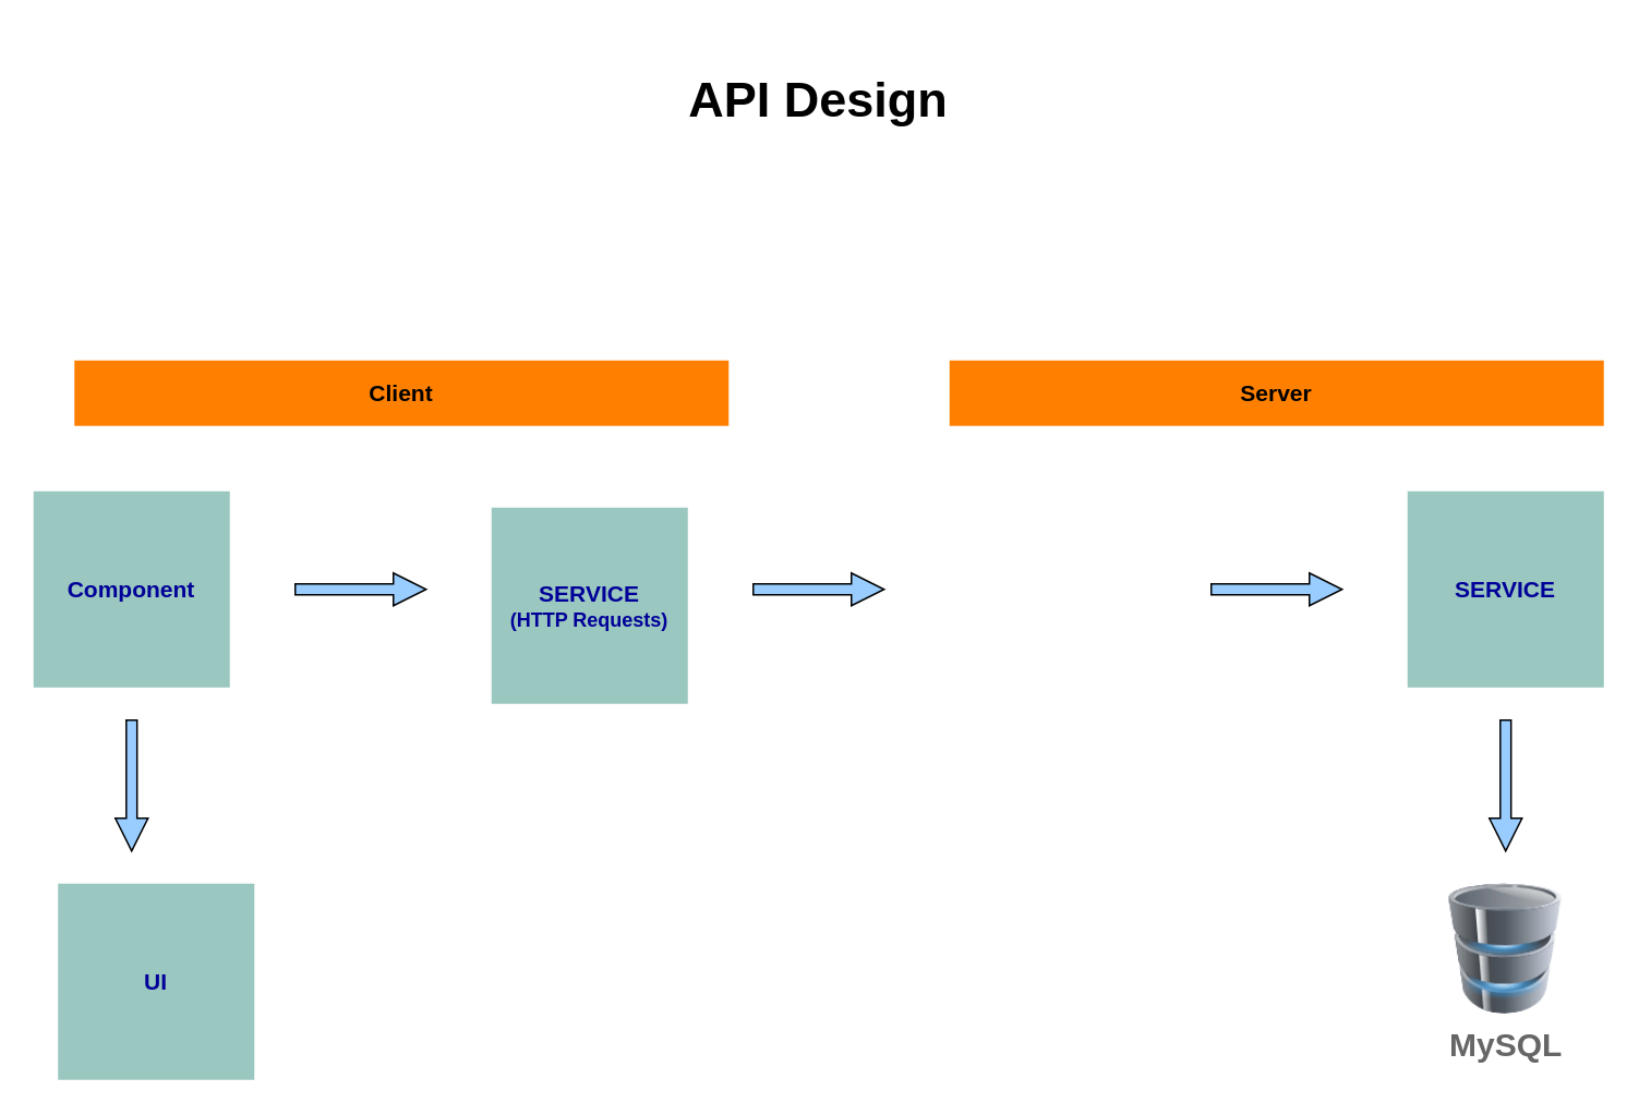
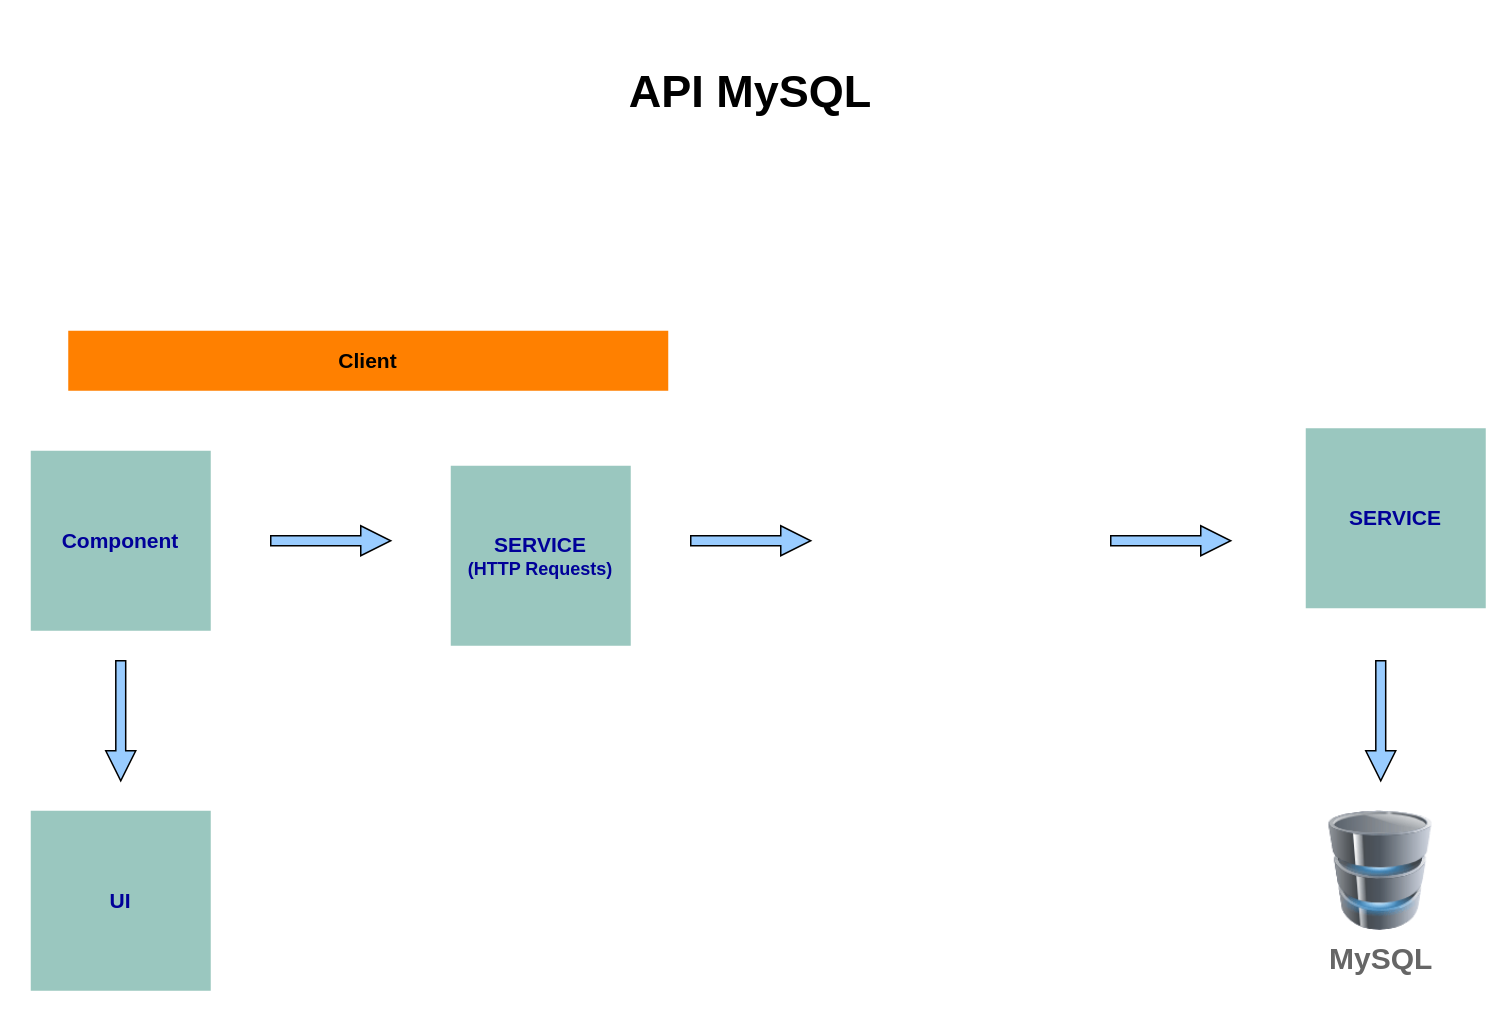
  <mxCell id="0" />
  <mxCell id="1" parent="0" />
  <mxCell id="2" value="&lt;b&gt;&lt;font style=&quot;font-size: 14px&quot;&gt;Client&lt;/font&gt;&lt;/b&gt;" style="rounded=0;whiteSpace=wrap;html=1;fillColor=#FF8000;strokeColor=none;" vertex="1" parent="1"><mxGeometry x="45" y="220" width="400" height="40" as="geometry" /></mxCell>
- <mxCell id="3" value="&lt;b&gt;&lt;font style=&quot;font-size: 14px&quot;&gt;Server&lt;/font&gt;&lt;/b&gt;" style="rounded=0;whiteSpace=wrap;html=1;fillColor=#FF8000;strokeColor=none;" vertex="1" parent="1"><mxGeometry x="580" y="220" width="400" height="40" as="geometry" /></mxCell>
  <mxCell id="4" value="&lt;font color=&quot;#000099&quot; size=&quot;1&quot;&gt;&lt;b style=&quot;font-size: 14px&quot;&gt;Component&lt;/b&gt;&lt;/font&gt;" style="whiteSpace=wrap;html=1;aspect=fixed;fillColor=#9AC7BF;strokeColor=none;" vertex="1" parent="1"><mxGeometry x="20" y="300" width="120" height="120" as="geometry" /></mxCell>
- <mxCell id="5" value="&lt;font color=&quot;#000099&quot;&gt;&lt;b&gt;&lt;font style=&quot;font-size: 14px&quot;&gt;SERVICE&lt;/font&gt;&lt;br&gt;&lt;/b&gt;&lt;/font&gt;" style="whiteSpace=wrap;html=1;aspect=fixed;fontColor=#ffffff;strokeColor=none;fillColor=#9AC7BF;" vertex="1" parent="1"><mxGeometry x="860" y="300" width="120" height="120" as="geometry" /></mxCell>
+ <mxCell id="5" value="&lt;font color=&quot;#000099&quot;&gt;&lt;b&gt;&lt;font style=&quot;font-size: 14px&quot;&gt;SERVICE&lt;/font&gt;&lt;br&gt;&lt;/b&gt;&lt;/font&gt;" style="whiteSpace=wrap;html=1;aspect=fixed;fontColor=#ffffff;strokeColor=none;fillColor=#9AC7BF;" vertex="1" parent="1"><mxGeometry x="870" y="285" width="120" height="120" as="geometry" /></mxCell>
  <mxCell id="6" value="&lt;b&gt;&lt;font style=&quot;font-size: 20px&quot; color=&quot;#666666&quot;&gt;MySQL&lt;/font&gt;&lt;/b&gt;" style="image;html=1;image=img/lib/clip_art/computers/Database_128x128.png;fillColor=#66B2FF;" vertex="1" parent="1"><mxGeometry x="880" y="540" width="80" height="80" as="geometry" /></mxCell>
  <mxCell id="7" value="" style="html=1;shadow=0;dashed=0;align=center;verticalAlign=middle;shape=mxgraph.arrows2.arrow;dy=0.67;dx=20;notch=0;fillColor=#99CCFF;" vertex="1" parent="1"><mxGeometry x="460" y="350" width="80" height="20" as="geometry" /></mxCell>
- <mxCell id="8" value="&lt;font size=&quot;1&quot;&gt;&lt;b style=&quot;font-size: 30px&quot;&gt;API Design&lt;/b&gt;&lt;/font&gt;" style="text;html=1;strokeColor=none;fillColor=none;align=center;verticalAlign=middle;whiteSpace=wrap;rounded=0;" vertex="1" parent="1"><mxGeometry x="415" width="170" height="80" as="geometry" y="20" /></mxCell>
+ <mxCell id="8" value="&lt;font size=&quot;1&quot;&gt;&lt;b style=&quot;font-size: 30px&quot;&gt;API MySQL&lt;/b&gt;&lt;/font&gt;" style="text;html=1;strokeColor=none;fillColor=none;align=center;verticalAlign=middle;whiteSpace=wrap;rounded=0;" vertex="1" parent="1"><mxGeometry x="415" width="170" height="80" as="geometry" y="20" /></mxCell>
  <mxCell id="9" value="" style="html=1;shadow=0;dashed=0;align=center;verticalAlign=middle;shape=mxgraph.arrows2.arrow;dy=0.67;dx=20;notch=0;fillColor=#99CCFF;" vertex="1" parent="1"><mxGeometry x="740" y="350" width="80" height="20" as="geometry" /></mxCell>
  <mxCell id="10" value="" style="html=1;shadow=0;dashed=0;align=center;verticalAlign=middle;shape=mxgraph.arrows2.arrow;dy=0.67;dx=20;notch=0;fillColor=#99CCFF;direction=south;" vertex="1" parent="1"><mxGeometry x="910" y="440" width="20" height="80" as="geometry" /></mxCell>
  <mxCell id="11" value="&lt;font color=&quot;#000099&quot; size=&quot;1&quot;&gt;&lt;b style=&quot;font-size: 12px&quot;&gt;&lt;span style=&quot;font-size: 14px&quot;&gt;SERVICE&lt;/span&gt;&lt;br&gt;(HTTP Requests)&lt;/b&gt;&lt;/font&gt;" style="whiteSpace=wrap;html=1;aspect=fixed;fillColor=#9AC7BF;strokeColor=none;" vertex="1" parent="1"><mxGeometry x="300" y="310" width="120" height="120" as="geometry" /></mxCell>
  <mxCell id="12" value="" style="html=1;shadow=0;dashed=0;align=center;verticalAlign=middle;shape=mxgraph.arrows2.arrow;dy=0.67;dx=20;notch=0;fillColor=#99CCFF;" vertex="1" parent="1"><mxGeometry x="180" y="350" width="80" height="20" as="geometry" /></mxCell>
- <mxCell id="13" value="&lt;font color=&quot;#000099&quot; size=&quot;1&quot;&gt;&lt;b style=&quot;font-size: 14px&quot;&gt;UI&lt;/b&gt;&lt;/font&gt;" style="whiteSpace=wrap;html=1;aspect=fixed;fillColor=#9AC7BF;strokeColor=none;" vertex="1" parent="1"><mxGeometry x="35" y="540" width="120" height="120" as="geometry" /></mxCell>
+ <mxCell id="13" value="&lt;font color=&quot;#000099&quot; size=&quot;1&quot;&gt;&lt;b style=&quot;font-size: 14px&quot;&gt;UI&lt;/b&gt;&lt;/font&gt;" style="whiteSpace=wrap;html=1;aspect=fixed;fillColor=#9AC7BF;strokeColor=none;" vertex="1" parent="1"><mxGeometry x="20" y="540" width="120" height="120" as="geometry" /></mxCell>
  <mxCell id="14" value="" style="html=1;shadow=0;dashed=0;align=center;verticalAlign=middle;shape=mxgraph.arrows2.arrow;dy=0.67;dx=20;notch=0;fillColor=#99CCFF;direction=south;" vertex="1" parent="1"><mxGeometry x="70" y="440" width="20" height="80" as="geometry" /></mxCell>
  <mxCell id="15" value="" style="shape=image;html=1;verticalAlign=top;verticalLabelPosition=bottom;labelBackgroundColor=#ffffff;imageAspect=0;aspect=fixed;image=https://cdn4.iconfinder.com/data/icons/logos-and-brands/512/21_Angular_logo_logos-128.png;fillColor=#9AC7BF;" vertex="1" parent="1"><mxGeometry x="156" y="60" width="128" height="128" as="geometry" /></mxCell>
  <mxCell id="16" value="" style="shape=image;verticalLabelPosition=bottom;labelBackgroundColor=#ffffff;verticalAlign=top;aspect=fixed;imageAspect=0;image=https://dzone.com/storage/temp/12434118-spring-boot-logo.png;" vertex="1" parent="1"><mxGeometry x="720" y="70.12" width="120" height="107.77" as="geometry" /></mxCell>
